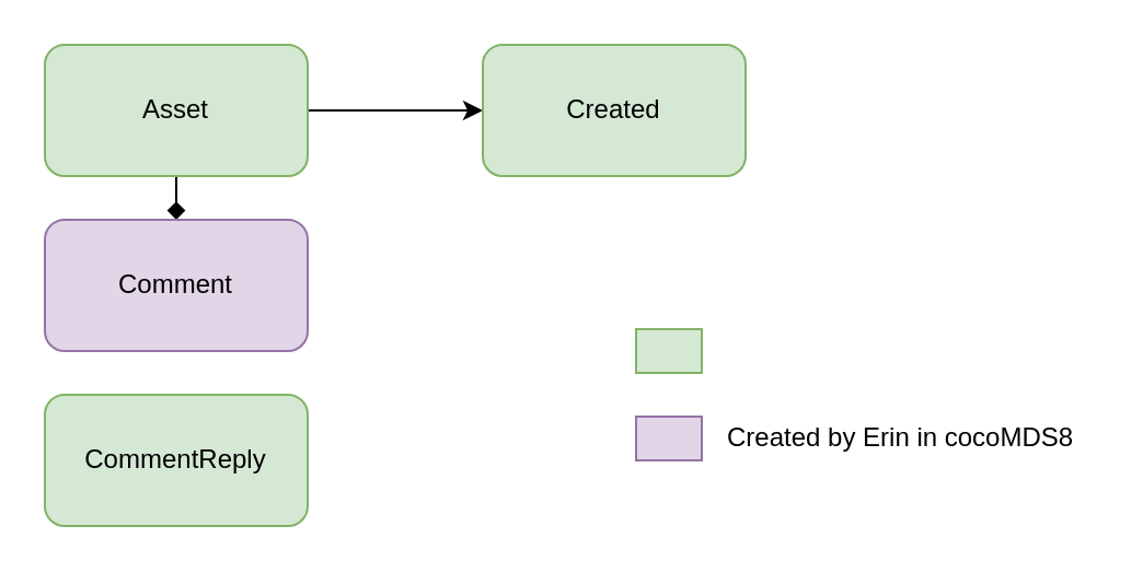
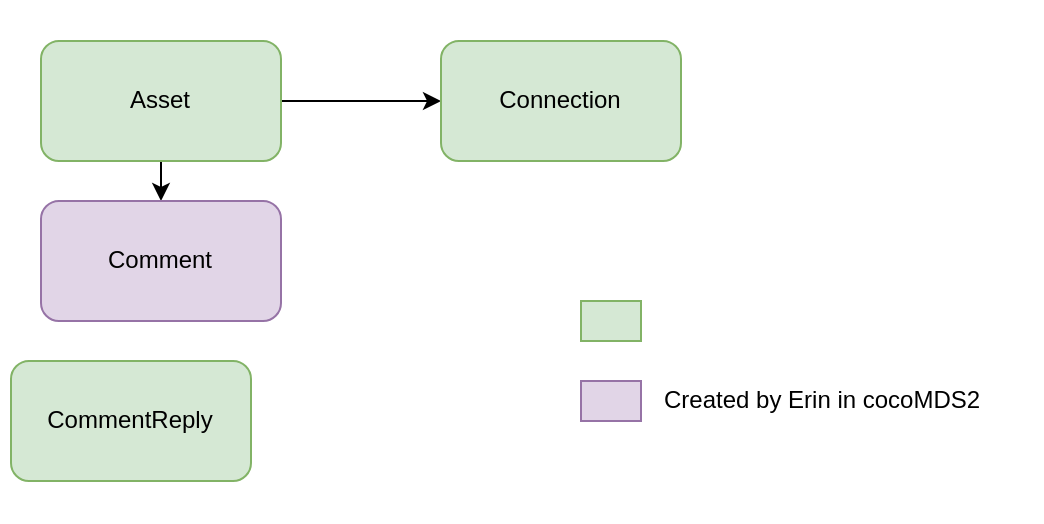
  <mxCell id="0" />
  <mxCell id="1" parent="0" />
  <mxCell id="2" style="edgeStyle=orthogonalEdgeStyle;rounded=0;orthogonalLoop=1;jettySize=auto;html=1;exitX=1;exitY=0.5;exitDx=0;exitDy=0;entryX=0;entryY=0.5;entryDx=0;entryDy=0;" parent="1" source="4" target="5" edge="1"><mxGeometry relative="1" as="geometry" /></mxCell>
- <mxCell id="3" style="edgeStyle=orthogonalEdgeStyle;rounded=0;orthogonalLoop=1;jettySize=auto;html=1;exitX=0.5;exitY=1;exitDx=0;exitDy=0;entryX=0.5;entryY=0;entryDx=0;entryDy=0;endArrow=diamond;" parent="1" source="4" target="6" edge="1"><mxGeometry relative="1" as="geometry" /></mxCell>
+ <mxCell id="3" style="edgeStyle=orthogonalEdgeStyle;rounded=0;orthogonalLoop=1;jettySize=auto;html=1;exitX=0.5;exitY=1;exitDx=0;exitDy=0;entryX=0.5;entryY=0;entryDx=0;entryDy=0;" parent="1" source="4" target="6" edge="1"><mxGeometry relative="1" as="geometry" /></mxCell>
  <mxCell id="4" value="Asset" style="rounded=1;whiteSpace=wrap;html=1;fillColor=#d5e8d4;strokeColor=#82b366;" parent="1" vertex="1"><mxGeometry x="20" y="20" width="120" height="60" as="geometry" /></mxCell>
- <mxCell id="5" value="Created" style="rounded=1;whiteSpace=wrap;html=1;fillColor=#d5e8d4;strokeColor=#82b366;" parent="1" vertex="1"><mxGeometry x="220" y="20" width="120" height="60" as="geometry" /></mxCell>
+ <mxCell id="5" value="Connection" style="rounded=1;whiteSpace=wrap;html=1;fillColor=#d5e8d4;strokeColor=#82b366;" parent="1" vertex="1"><mxGeometry x="220" y="20" width="120" height="60" as="geometry" /></mxCell>
  <mxCell id="6" value="Comment" style="rounded=1;whiteSpace=wrap;html=1;fillColor=#e1d5e7;strokeColor=#9673a6;" parent="1" vertex="1"><mxGeometry x="20" y="100" width="120" height="60" as="geometry" /></mxCell>
- <mxCell id="7" value="CommentReply" style="rounded=1;whiteSpace=wrap;html=1;fillColor=#d5e8d4;strokeColor=#82b366;" parent="1" vertex="1"><mxGeometry x="20" y="180" width="120" height="60" as="geometry" /></mxCell>
+ <mxCell id="7" value="CommentReply" style="rounded=1;whiteSpace=wrap;html=1;fillColor=#d5e8d4;strokeColor=#82b366;" parent="1" vertex="1"><mxGeometry x="5" y="180" width="120" height="60" as="geometry" /></mxCell>
  <mxCell id="8" value="" style="rounded=0;whiteSpace=wrap;html=1;fillColor=#d5e8d4;strokeColor=#82b366;" parent="1" vertex="1"><mxGeometry x="290" y="150" width="30" height="20" as="geometry" /></mxCell>
  <mxCell id="9" value="" style="rounded=0;whiteSpace=wrap;html=1;fillColor=#e1d5e7;strokeColor=#9673a6;" parent="1" vertex="1"><mxGeometry x="290" y="190" width="30" height="20" as="geometry" /></mxCell>
- <mxCell id="10" value="Created by Erin in cocoMDS8" style="text;html=1;resizable=0;points=[];autosize=1;align=left;verticalAlign=top;spacingTop=-4;" parent="1" vertex="1"><mxGeometry x="330" y="190" width="170" height="20" as="geometry" /></mxCell>
+ <mxCell id="10" value="Created by Erin in cocoMDS2" style="text;html=1;resizable=0;points=[];autosize=1;align=left;verticalAlign=top;spacingTop=-4;" parent="1" vertex="1"><mxGeometry x="330" y="190" width="170" height="20" as="geometry" /></mxCell>
